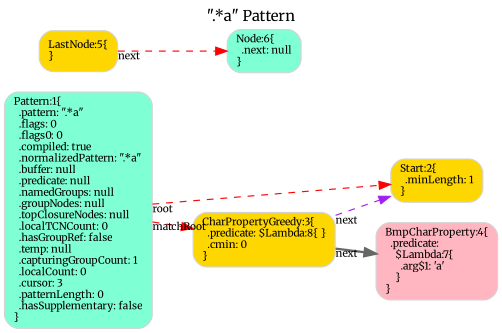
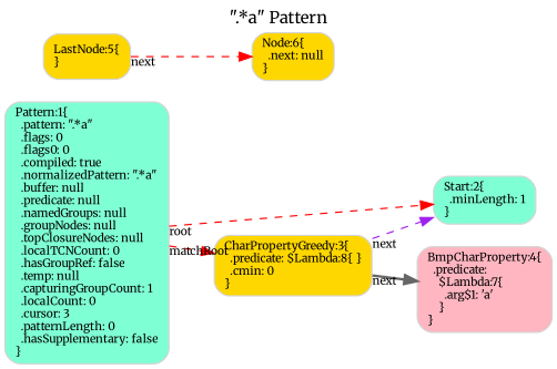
  digraph {
    fontname=Merriweather
    fontsize=13
    label="\".*a\" Pattern\l"
    labelloc=t
    rankdir=LR
    node [color=LightGray fillcolor=gold fontname=Merriweather fontsize=9 shape=box style="rounded,filled"]
    edge [color=red fontname=Merriweather fontsize=9 style=dashed taillabel=next]
    n1 [fillcolor=aquamarine label="Pattern:1\{\l  .pattern: \".*a\"\l  .flags: 0\l  .flags0: 0\l  .compiled: true\l  .normalizedPattern: \".*a\"\l  .buffer: null\l  .predicate: null\l  .namedGroups: null\l  .groupNodes: null\l  .topClosureNodes: null\l  .localTCNCount: 0\l  .hasGroupRef: false\l  .temp: null\l  .capturingGroupCount: 1\l  .localCount: 0\l  .cursor: 3\l  .patternLength: 0\l  .hasSupplementary: false\l\}\l"]
-   n2 [label="Start:2\{\l  .minLength: 1\l\}\l"]
+   n2 [fillcolor=aquamarine label="Start:2\{\l  .minLength: 1\l\}\l"]
    n3 [label="CharPropertyGreedy:3\{\l  .predicate: $Lambda:8\{ \}\l  .cmin: 0\l\}\l"]
    n4 [fillcolor=lightpink label="BmpCharProperty:4\{\l  .predicate:\l    $Lambda:7\{\l      .arg$1: 'a'\l    \}\l\}\l"]
    n5 [label="LastNode:5\{\l\}\l"]
-   n6 [fillcolor=aquamarine label="Node:6\{\l  .next: null\l\}\l"]
+   n6 [label="Node:6\{\l  .next: null\l\}\l"]
    n1 -> n2 [taillabel=root]
    n1 -> n3 [taillabel=matchRoot]
    n3 -> n2 [color=purple]
    n3 -> n4 [color=gray40 style=bold]
    n5 -> n6
  }
